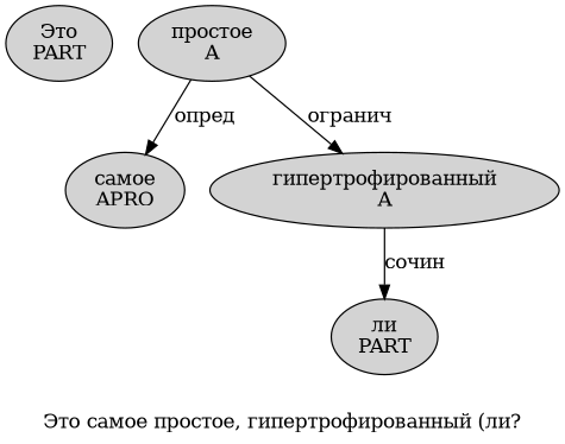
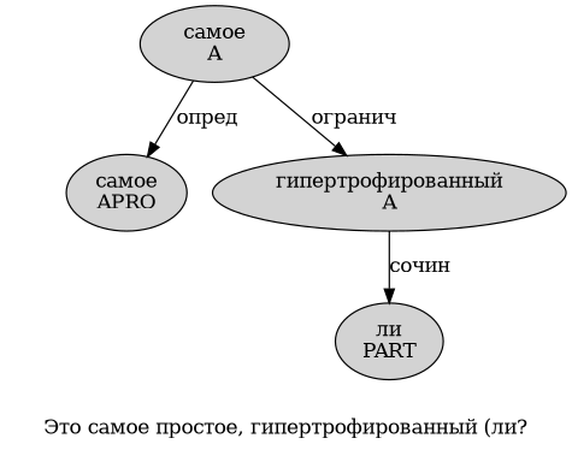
  digraph {
    label="Это самое простое, гипертрофированный (ли?"
    node [fillcolor=lightgray penwidth=1 shape=ellipse style=filled]
-   n1 [label="Это\nPART"]
    n2 [label="самое\nAPRO"]
-   n3 [label="простое\nA"]
+   n3 [label="самое\nA"]
    n4 [label="гипертрофированный\nA"]
    n5 [label="ли\nPART"]
    n3 -> n2 [label="опред"]
    n3 -> n4 [label="огранич"]
    n4 -> n5 [label="сочин"]
  }
